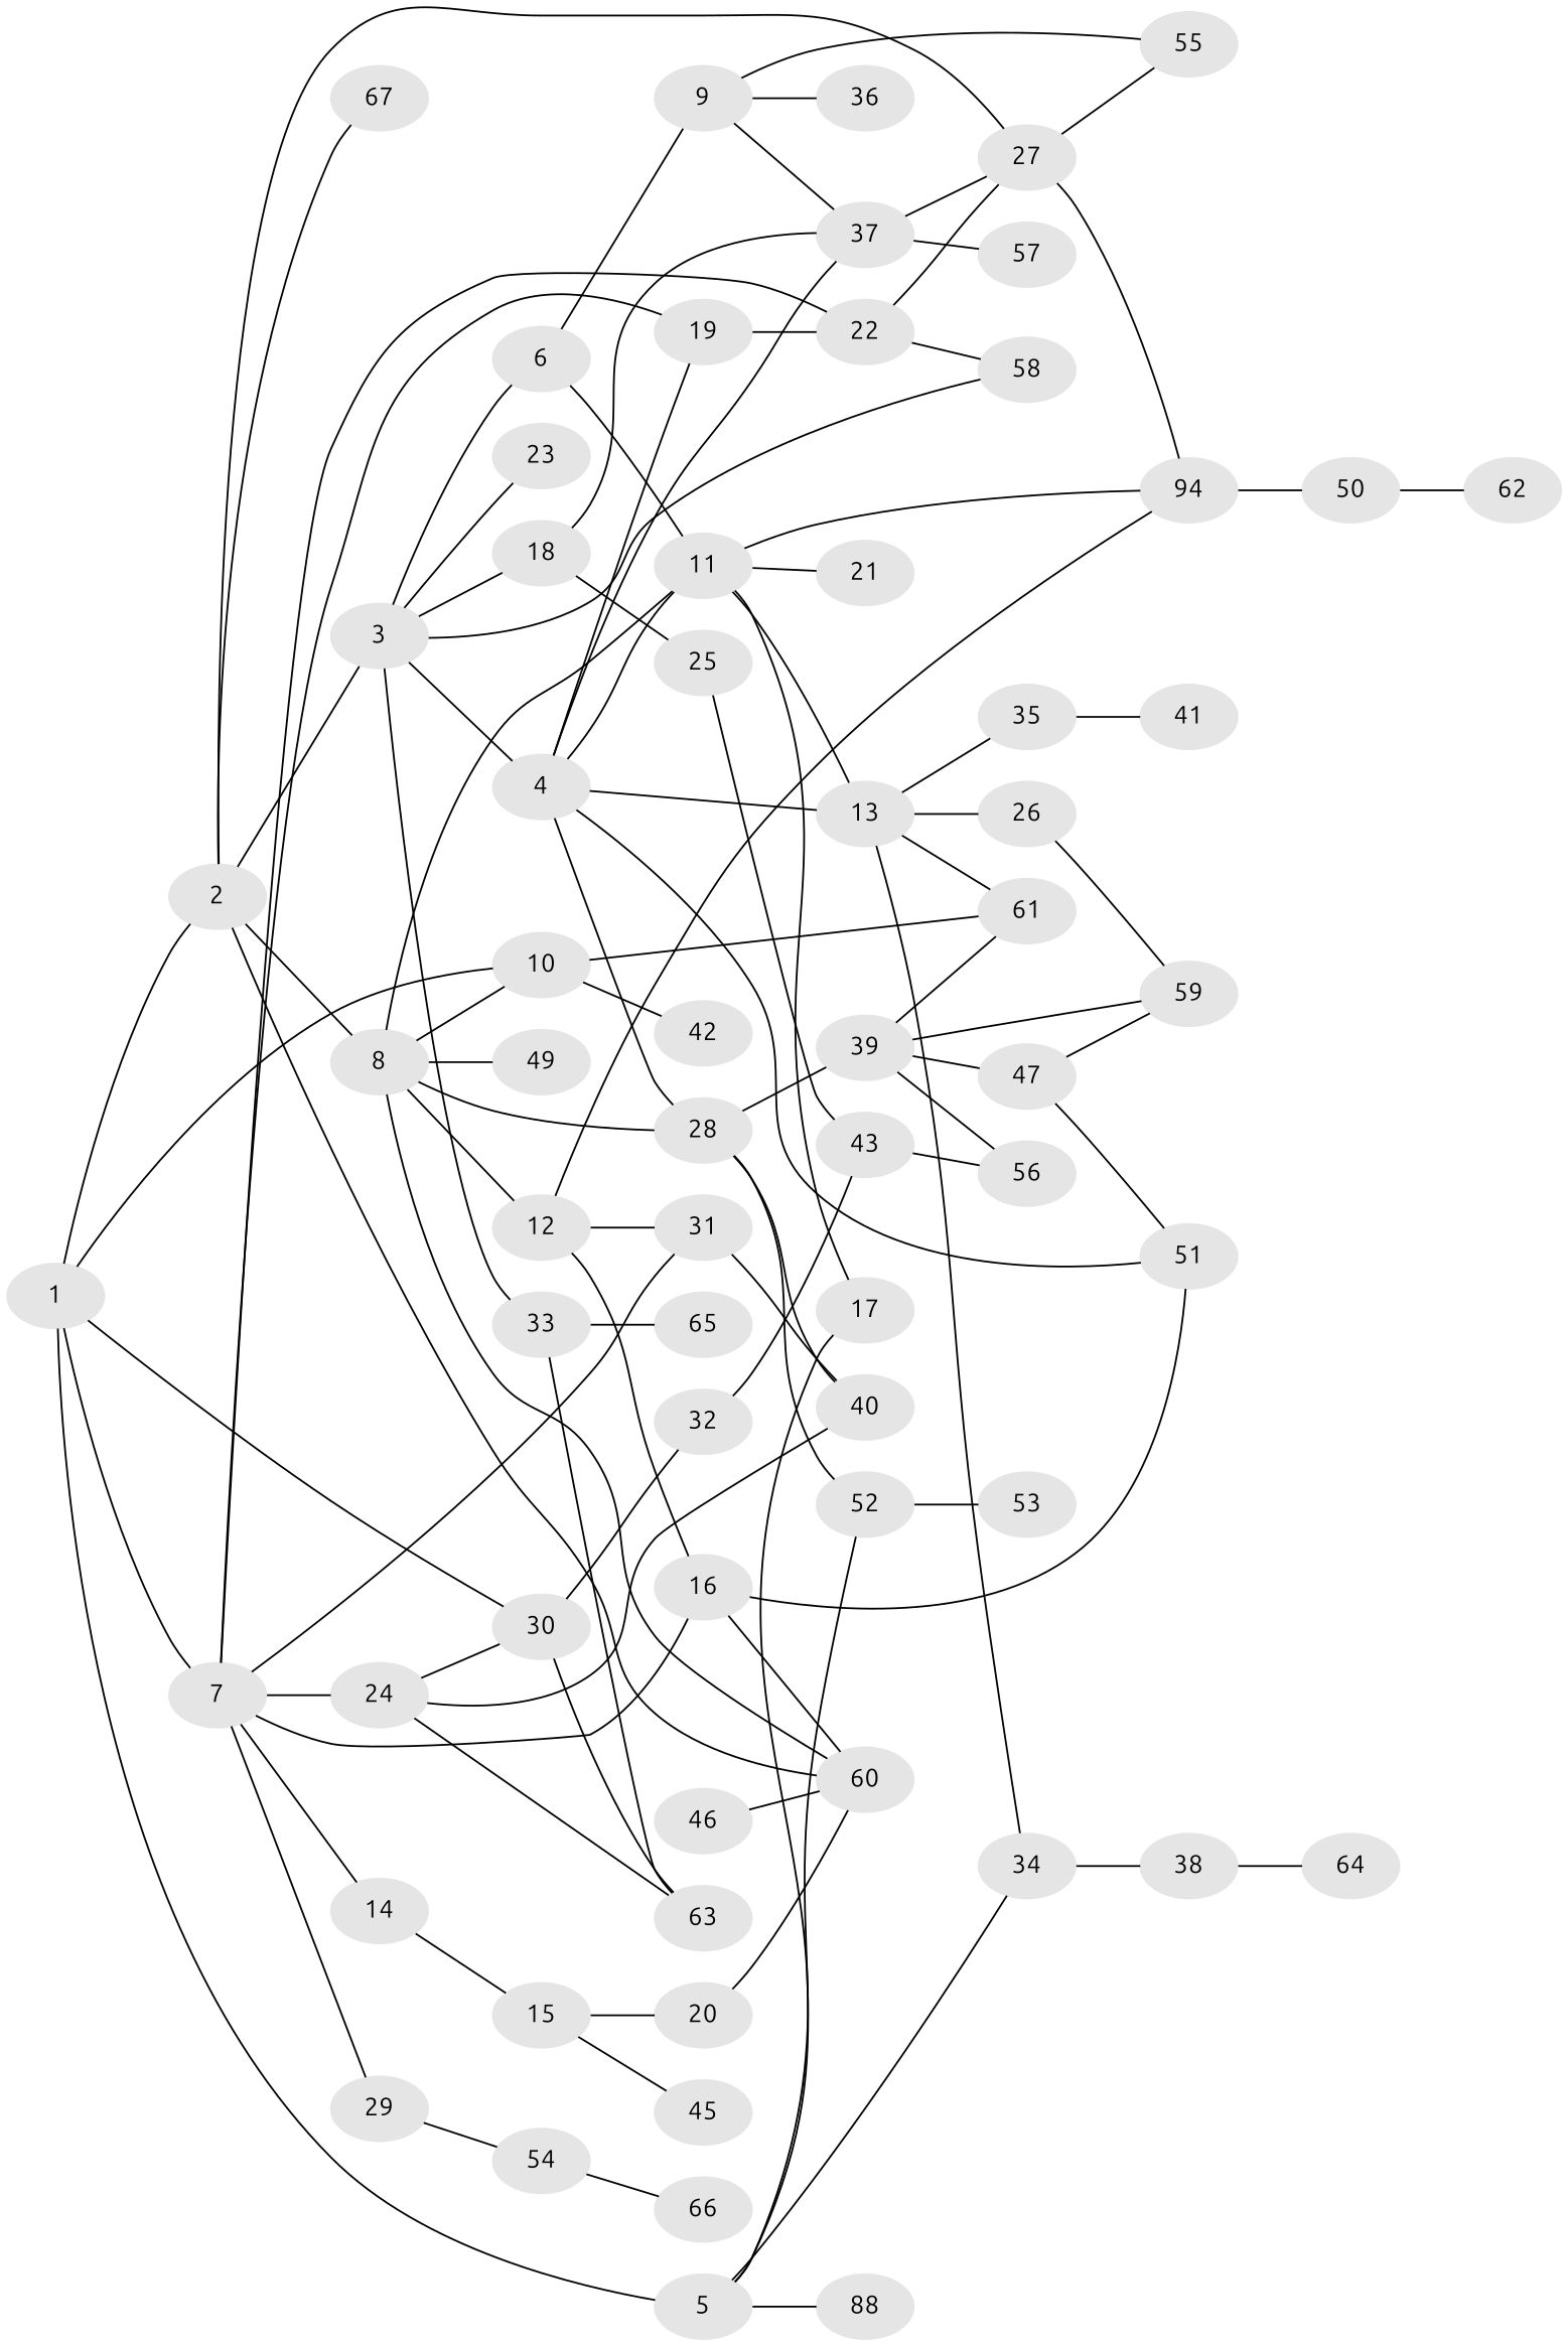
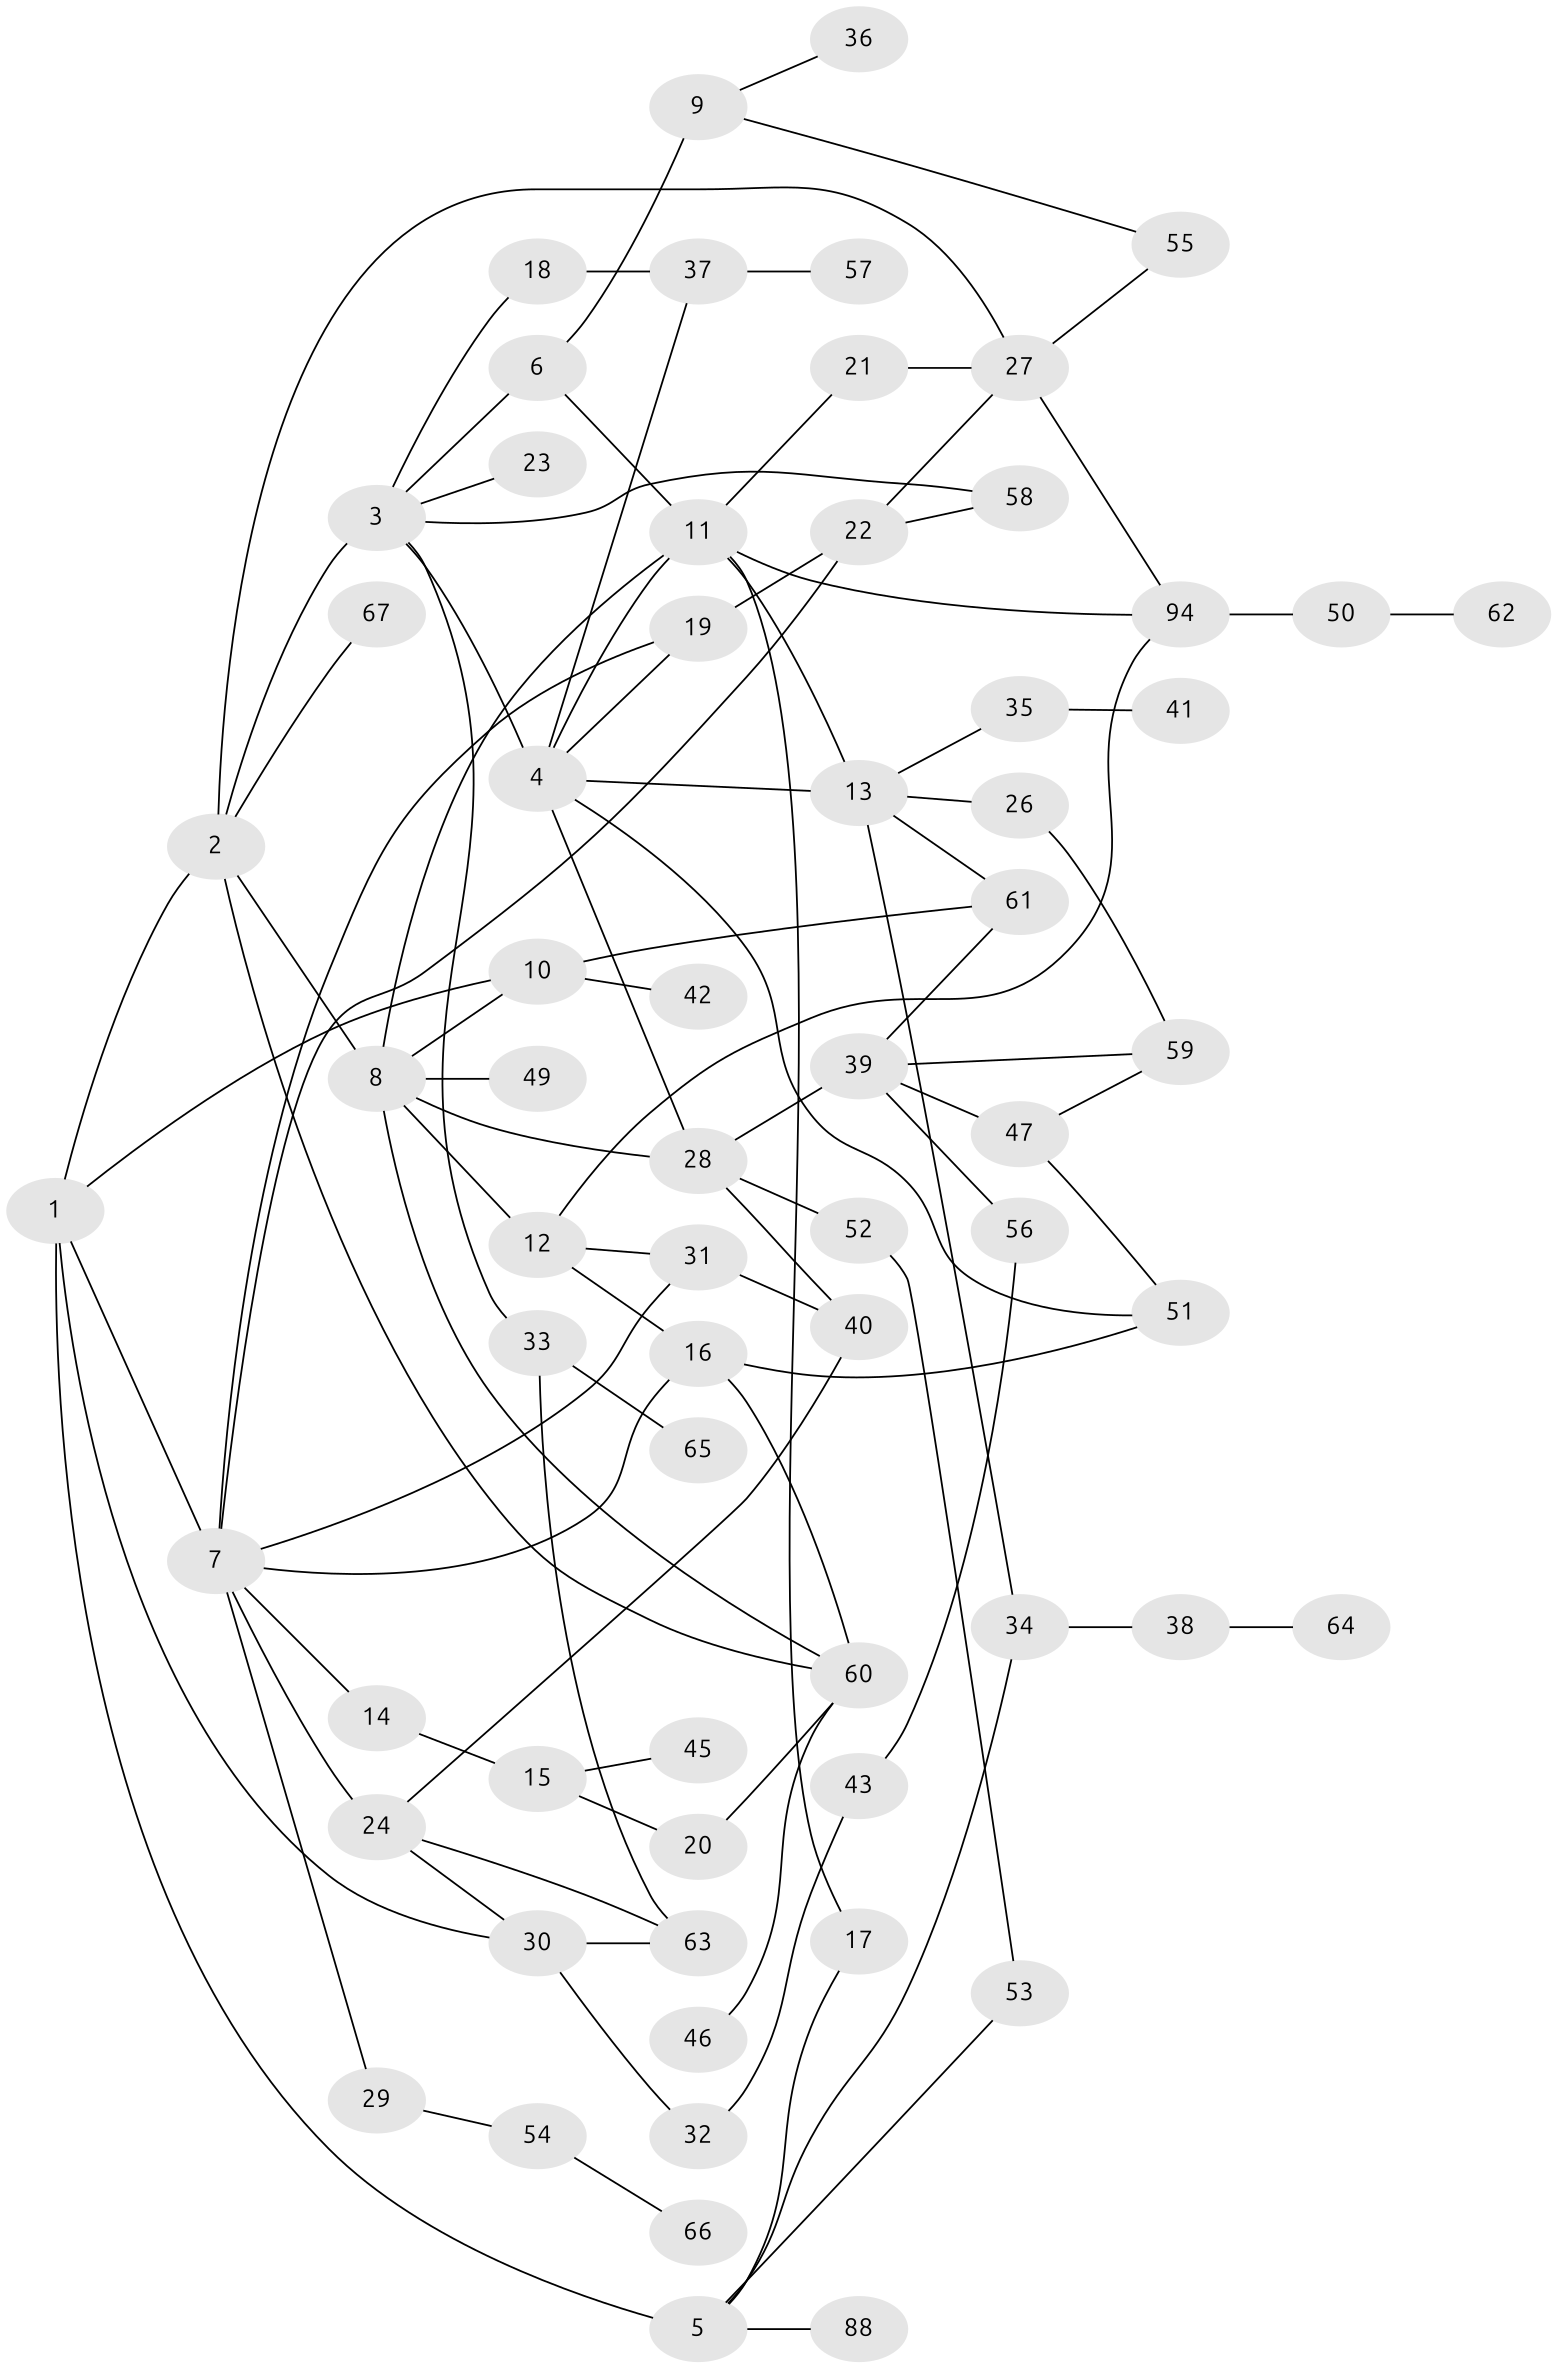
  graph {
    fontname=Ubuntu
    rankdir=LR
    node [color=gray90 fontname=Ubuntu style=filled]
    edge [fontname=Ubuntu weight=1.0]
    1
    2
    5
    7
    10
    30
    3
    8
    27
    60
    67
    17
    34
    n14 [label=88]
    52
    19
    14
    16
    22
    24
    29
    31
    42
    61
    32
    63
    4
    6
    18
    23
    33
    58
    28
    11
    12
    49
    55
    n38 [label=94]
    40
    39
    43
    13
    37
    51
    9
-   25
    65
    26
    35
    57
    38
    53
    36
    21
    15
    54
    50
    59
    41
    20
    45
    56
    46
    47
    66
    64
    62
    1 -- 2 [weight=2.0]
    1 -- 5
    1 -- 7
    1 -- 10
    1 -- 30
    2 -- 3
    2 -- 8 [weight=2.0]
    2 -- 27
    2 -- 60
    2 -- 67
    5 -- 17
    5 -- 34
    5 -- n14
-   5 -- 52
+   5 -- 53
    7 -- 19
    7 -- 14
    7 -- 16
    7 -- 22
    7 -- 24
    7 -- 29
    7 -- 31
    10 -- 42
    10 -- 61
    30 -- 32
    30 -- 63
    3 -- 4
    3 -- 6
    3 -- 18
    3 -- 23
    3 -- 33
    3 -- 58
    8 -- 10
    8 -- 60
    8 -- 28
    8 -- 11
    8 -- 12 [weight=2.0]
    8 -- 49 [weight=3.0]
    27 -- 55
    27 -- n38
    34 -- 38
    52 -- 53
    19 -- 22
    14 -- 15
    16 -- 60
    16 -- 51
    22 -- 27
    22 -- 58
    24 -- 30
    24 -- 63
    24 -- 40
    29 -- 54
    31 -- 40
    32 -- 43
    4 -- 19
    4 -- 28
    4 -- 11
    4 -- 13
    4 -- 37
    4 -- 51
    6 -- 11
    6 -- 9
    18 -- 37
-   18 -- 25
    33 -- 63
    33 -- 65
    28 -- 52
    28 -- 40
    28 -- 39
    11 -- 17
    11 -- n38
    11 -- 13
    11 -- 21
    12 -- 16
    12 -- 31 [weight=2.0]
    12 -- n38
    n38 -- 50
    39 -- 61
    39 -- 59
    39 -- 56
    39 -- 47
    43 -- 56
    13 -- 34
    13 -- 61
    13 -- 26
    13 -- 35
    37 -- 57
    9 -- 55
-   9 -- 37
    9 -- 36
-   25 -- 43
    26 -- 59
    35 -- 41
    38 -- 64
-   37 -- 27
+   21 -- 27
    15 -- 20
    15 -- 45
    54 -- 66
    50 -- 62
    20 -- 60 [weight=2.0]
    46 -- 60
    47 -- 51
    47 -- 59
  }
